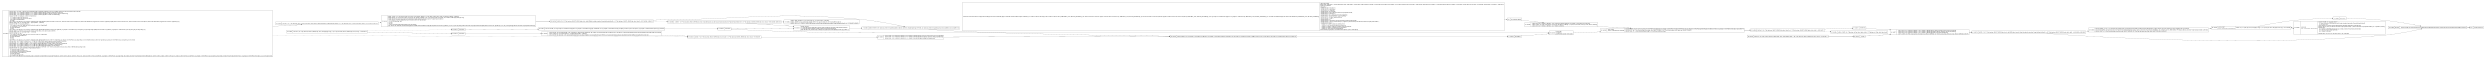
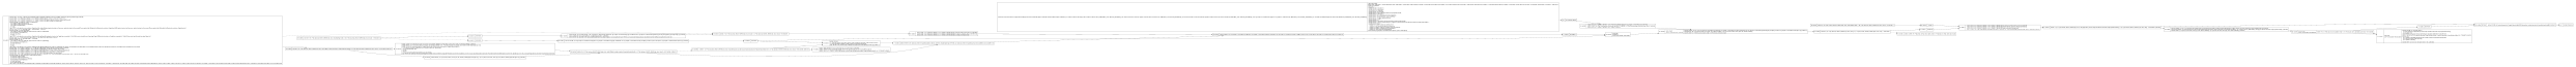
  digraph {
    fontname=Roboto
    rankdir=LR
    node [fontname=Roboto shape=record]
    edge [fontname=Roboto]
    n1 [label="{37\:\ ?|MTH_ENTER_BLOCK\l}"]
    n2 [label="{39\:\ 0x0000|0x0000: MOVE  (r6 I:??[OBJECT, ARRAY]) = (r20 I:??[OBJECT, ARRAY] A[D('parser' org.xmlpull.v1.XmlPullParser)])  (LINE:576)\l0x0002: CONST  (r0 I:??[int, float, boolean, short, byte, char, OBJECT, ARRAY]) = (0 ??[int, float, boolean, short, byte, char, OBJECT, ARRAY]) \l0x0003: MOVE  (r7 I:??[OBJECT, ARRAY]) = (r0 I:??[OBJECT, ARRAY]) \l}"]
    n3 [label="{40\:\ 0x0004|LOOP_START\lLOOP:0: B:40:0x0004\-\>B:70:0x0004\l|0x0004: INVOKE  (r0 I:int) = (r20 I:org.xmlpull.v1.XmlPullParser A[D('parser' org.xmlpull.v1.XmlPullParser)]) type: INTERFACE call: org.xmlpull.v1.XmlPullParser.getEventType():int A[MD:():int throws org.xmlpull.v1.XmlPullParserException (c)] (LINE:579)\l0x0008: MOVE  (r8 I:??[int, float, boolean, short, byte, char, OBJECT, ARRAY]) = (r0 I:??[int, float, boolean, short, byte, char, OBJECT, ARRAY]) \l0x0009: CONST  (r1 I:??[int, float, short, byte, char]) = (3 ??[int, float, short, byte, char]) \l}"]
    n4 [label="{41\:\ 0x000a|0x000a: IF  (r0 I:??[int, boolean, OBJECT, ARRAY, byte, short, char]) == (r1 I:??[int, boolean, OBJECT, ARRAY, byte, short, char])  \-\> B:67:0x0071 \l}"]
    n5 [label="{42\:\ 0x000c|0x000c: CONST  (r9 I:??[boolean, int, float, short, byte, char]) = (1 ??[boolean, int, float, short, byte, char]) \l}"]
    n6 [label="{67\:\ 0x0071|SYNTHETIC\l}"]
    n7 [label="{60\:\ 0x0071|0x0071: MOVE  (r11 I:??[OBJECT, ARRAY]) = (r18 I:??[OBJECT, ARRAY] A[D('res' android.content.res.Resources)])  (LINE:579)\l0x0073: MOVE  (r12 I:??[OBJECT, ARRAY]) = (r19 I:??[OBJECT, ARRAY] A[D('theme' android.content.res.Resources$Theme)]) \l0x0075: MOVE  (r13 I:??[OBJECT, ARRAY]) = (r21 I:??[OBJECT, ARRAY] A[D('attrs' android.util.AttributeSet)]) \l0x0077: CONST  (r0 I:??[int, float, boolean, short, byte, char, OBJECT, ARRAY]) = (0 ??[int, float, boolean, short, byte, char, OBJECT, ARRAY])  (LINE:619)\l}"]
    n8 [label="{43\:\ 0x000d|0x000d: IF  (r8 I:??[int, boolean, OBJECT, ARRAY, byte, short, char] A[D('type' int)]) == (r9 I:??[int, boolean, OBJECT, ARRAY, byte, short, char])  \-\> B:68:0x0071 \l}"]
    n9 [label="{68\:\ 0x0071|VALUES\l}"]
    n10 [label="{45\:\ 0x0010|0x0010: IF  (r8 I:??[int, boolean, OBJECT, ARRAY, byte, short, char] A[D('type' int)]) == (r0 I:??[int, boolean, OBJECT, ARRAY, byte, short, char])  \-\> B:66:0x0016 \l}"]
    n11 [label="{66\:\ 0x0016|SYNTHETIC\l}"]
    n12 [label="{69\:\ 0x0012|SYNTHETIC\l}"]
    n13 [label="{47\:\ 0x0016|0x0016: INVOKE  (r10 I:java.lang.String) = (r20 I:org.xmlpull.v1.XmlPullParser A[D('parser' org.xmlpull.v1.XmlPullParser)]) type: INTERFACE call: org.xmlpull.v1.XmlPullParser.getName():java.lang.String A[MD:():java.lang.String (c)] (LINE:587)\l0x001a: CONST_STR  (r2 I:java.lang.String) =  \"propertyValuesHolder\"  (LINE:589)\l0x001c: INVOKE  (r2 I:boolean) = (r10 I:java.lang.String A[D('name' java.lang.String)]), (r2 I:java.lang.Object) type: VIRTUAL call: java.lang.String.equals(java.lang.Object):boolean A[MD:(java.lang.Object):boolean (c)]\l}"]
    n14 [label="{46\:\ 0x0012|0x0012: INVOKE  (r20 I:org.xmlpull.v1.XmlPullParser A[D('parser' org.xmlpull.v1.XmlPullParser)]) type: INTERFACE call: org.xmlpull.v1.XmlPullParser.next():int A[MD:():int throws java.io.IOException, org.xmlpull.v1.XmlPullParserException (c)] (LINE:583)\l}"]
    n15 [label="{48\:\ 0x0020|0x0020: IF  (r2 I:??[int, boolean, OBJECT, ARRAY, byte, short, char]) == (0 ??[int, boolean, OBJECT, ARRAY, byte, short, char])  \-\> B:58:0x0067 \l}"]
    n16 [label="{58\:\ 0x0067|0x0067: MOVE  (r11 I:??[OBJECT, ARRAY]) = (r18 I:??[OBJECT, ARRAY] A[D('res' android.content.res.Resources)])  (LINE:589)\l0x0069: MOVE  (r12 I:??[OBJECT, ARRAY]) = (r19 I:??[OBJECT, ARRAY] A[D('theme' android.content.res.Resources$Theme)]) \l0x006b: MOVE  (r13 I:??[OBJECT, ARRAY]) = (r21 I:??[OBJECT, ARRAY] A[D('attrs' android.util.AttributeSet)]) \l}"]
    n17 [label="{49\:\ 0x0022|0x0022: SGET  (r2 I:int[]) =  androidx.vectordrawable.graphics.drawable.AndroidResources.STYLEABLE_PROPERTY_VALUES_HOLDER int[]  (LINE:590)\l0x0024: MOVE  (r11 I:??[OBJECT, ARRAY]) = (r18 I:??[OBJECT, ARRAY] A[D('res' android.content.res.Resources)]) \l0x0026: MOVE  (r12 I:??[OBJECT, ARRAY]) = (r19 I:??[OBJECT, ARRAY] A[D('theme' android.content.res.Resources$Theme)]) \l0x0028: MOVE  (r13 I:??[OBJECT, ARRAY]) = (r21 I:??[OBJECT, ARRAY] A[D('attrs' android.util.AttributeSet)]) \l0x002a: INVOKE  (r14 I:android.content.res.TypedArray) = \l  (r11 I:android.content.res.Resources)\l  (r12 I:android.content.res.Resources$Theme)\l  (r13 I:android.util.AttributeSet)\l  (r2 I:int[])\l type: STATIC call: androidx.core.content.res.TypedArrayUtils.obtainAttributes(android.content.res.Resources, android.content.res.Resources$Theme, android.util.AttributeSet, int[]):android.content.res.TypedArray A[MD:(android.content.res.Resources, android.content.res.Resources$Theme, android.util.AttributeSet, int[]):android.content.res.TypedArray (m)]\l0x002e: CONST_STR  (r2 I:java.lang.String) =  \"propertyName\"  (LINE:593)\l0x0030: INVOKE  (r15 I:java.lang.String) = \l  (r14 I:android.content.res.TypedArray A[D('a' android.content.res.TypedArray)])\l  (r6 I:org.xmlpull.v1.XmlPullParser)\l  (r2 I:java.lang.String)\l  (r1 I:int)\l type: STATIC call: androidx.core.content.res.TypedArrayUtils.getNamedString(android.content.res.TypedArray, org.xmlpull.v1.XmlPullParser, java.lang.String, int):java.lang.String A[MD:(android.content.res.TypedArray, org.xmlpull.v1.XmlPullParser, java.lang.String, int):java.lang.String (m)]\l0x0034: CONST  (r1 I:??[int, float, short, byte, char]) = (4 ??[int, float, short, byte, char])  (LINE:595)\l0x0035: CONST_STR  (r2 I:java.lang.String) =  \"valueType\" \l0x0037: INVOKE  (r5 I:int) = \l  (r14 I:android.content.res.TypedArray A[D('a' android.content.res.TypedArray)])\l  (r6 I:org.xmlpull.v1.XmlPullParser)\l  (r2 I:java.lang.String)\l  (r0 I:int)\l  (r1 I:int)\l type: STATIC call: androidx.core.content.res.TypedArrayUtils.getNamedInt(android.content.res.TypedArray, org.xmlpull.v1.XmlPullParser, java.lang.String, int, int):int A[MD:(android.content.res.TypedArray, org.xmlpull.v1.XmlPullParser, java.lang.String, int, int):int (m)]\l0x003b: MOVE  (r0 I:??[OBJECT, ARRAY]) = (r17 I:??[OBJECT, ARRAY] A[D('context' android.content.Context)])  (LINE:599)\l0x003d: MOVE  (r1 I:??[OBJECT, ARRAY]) = (r18 I:??[OBJECT, ARRAY] A[D('res' android.content.res.Resources)]) \l0x003f: MOVE  (r2 I:??[OBJECT, ARRAY]) = (r19 I:??[OBJECT, ARRAY] A[D('theme' android.content.res.Resources$Theme)]) \l0x0041: MOVE  (r3 I:??[OBJECT, ARRAY]) = (r20 I:??[OBJECT, ARRAY] A[D('parser' org.xmlpull.v1.XmlPullParser)]) \l0x0043: MOVE  (r4 I:??[OBJECT, ARRAY]) = (r15 I:??[OBJECT, ARRAY] A[D('propertyName' java.lang.String)]) \l0x0044: MOVE  (r16 I:??[int, float, boolean, short, byte, char, OBJECT, ARRAY]) = (r5 I:??[int, float, boolean, short, byte, char, OBJECT, ARRAY] A[D('valueType' int)]) \l0x0046: INVOKE  (r0 I:android.animation.PropertyValuesHolder) = \l  (r0 I:android.content.Context)\l  (r1 I:android.content.res.Resources)\l  (r2 I:android.content.res.Resources$Theme)\l  (r3 I:org.xmlpull.v1.XmlPullParser)\l  (r4 I:java.lang.String)\l  (r5 I:int A[D('valueType' int)])\l type: STATIC call: androidx.vectordrawable.graphics.drawable.AnimatorInflaterCompat.loadPvh(android.content.Context, android.content.res.Resources, android.content.res.Resources$Theme, org.xmlpull.v1.XmlPullParser, java.lang.String, int):android.animation.PropertyValuesHolder A[MD:(android.content.Context, android.content.res.Resources, android.content.res.Resources$Theme, org.xmlpull.v1.XmlPullParser, java.lang.String, int):android.animation.PropertyValuesHolder throws org.xmlpull.v1.XmlPullParserException, java.io.IOException (m)]\l}"]
    n18 [label="{50\:\ 0x004a|0x004a: IF  (r0 I:??[int, boolean, OBJECT, ARRAY, byte, short, char] A[D('pvh' android.animation.PropertyValuesHolder)]) != (0 ??[int, boolean, OBJECT, ARRAY, byte, short, char])  \-\> B:52:0x0054  (LINE:601)\l}"]
    n19 [label="{59\:\ 0x006d|0x006d: INVOKE  (r20 I:org.xmlpull.v1.XmlPullParser A[D('parser' org.xmlpull.v1.XmlPullParser)]) type: INTERFACE call: org.xmlpull.v1.XmlPullParser.next():int A[MD:():int throws java.io.IOException, org.xmlpull.v1.XmlPullParserException (c)] (LINE:616)\l}"]
    n20 [label="{51\:\ 0x004c|0x004c: CONST  (r1 I:??[int, float, boolean, short, byte, char, OBJECT, ARRAY]) = (0 ??[int, float, boolean, short, byte, char, OBJECT, ARRAY])  (LINE:602)\l0x004d: MOVE  (r2 I:??[int, float, boolean, short, byte, char, OBJECT, ARRAY]) = (r16 I:??[int, float, boolean, short, byte, char, OBJECT, ARRAY] A[D('valueType' int)]) \l0x004f: INVOKE  (r0 I:android.animation.PropertyValuesHolder A[D('pvh' android.animation.PropertyValuesHolder)]) = \l  (r14 I:android.content.res.TypedArray A[D('a' android.content.res.TypedArray)])\l  (r2 I:int A[D('valueType' int)])\l  (r1 I:int)\l  (r9 I:int)\l  (r15 I:java.lang.String A[D('propertyName' java.lang.String)])\l type: STATIC call: androidx.vectordrawable.graphics.drawable.AnimatorInflaterCompat.getPVH(android.content.res.TypedArray, int, int, int, java.lang.String):android.animation.PropertyValuesHolder A[MD:(android.content.res.TypedArray, int, int, int, java.lang.String):android.animation.PropertyValuesHolder (m)]\l}"]
+   n21 [label="{52\:\ 0x0054|0x0054: MOVE  (r2 I:??[int, float, boolean, short, byte, char, OBJECT, ARRAY] A[D('valueType' int)]) = (r16 I:??[int, float, boolean, short, byte, char, OBJECT, ARRAY] A[D('valueType' int)])  (LINE:601)\l}"]
    n22 [label="{53\:\ 0x0056|0x0056: IF  (r0 I:??[int, boolean, OBJECT, ARRAY, byte, short, char] A[D('pvh' android.animation.PropertyValuesHolder)]) == (0 ??[int, boolean, OBJECT, ARRAY, byte, short, char])  \-\> B:57:0x0063  (LINE:607)\l}"]
    n23 [label="{54\:\ 0x0058|0x0058: IF  (r7 I:??[int, boolean, OBJECT, ARRAY, byte, short, char] A[D('values' java.util.ArrayList\<android.animation.PropertyValuesHolder\>)]) != (0 ??[int, boolean, OBJECT, ARRAY, byte, short, char])  \-\> B:56:0x0060  (LINE:608)\l}"]
    n24 [label="{57\:\ 0x0063|0x0063: INVOKE  (r14 I:android.content.res.TypedArray A[D('a' android.content.res.TypedArray)]) type: VIRTUAL call: android.content.res.TypedArray.recycle():void A[MD:():void (c)] (LINE:613)\l}"]
    n25 [label="{55\:\ 0x005a|0x005a: NEW_INSTANCE  (r1 I:java.util.ArrayList) =  java.util.ArrayList  (LINE:609)\l0x005c: INVOKE  (r1 I:java.util.ArrayList) type: DIRECT call: java.util.ArrayList.\<init\>():void A[MD:():void (c)]\l0x005f: MOVE  (r7 I:??[OBJECT, ARRAY] A[D('values' java.util.ArrayList\<android.animation.PropertyValuesHolder\>)]) = (r1 I:??[OBJECT, ARRAY]) \l}"]
    n26 [label="{56\:\ 0x0060|0x0060: INVOKE  \l  (r7 I:java.util.ArrayList A[D('values' java.util.ArrayList\<android.animation.PropertyValuesHolder\>)])\l  (r0 I:java.lang.Object A[D('pvh' android.animation.PropertyValuesHolder)])\l type: VIRTUAL call: java.util.ArrayList.add(java.lang.Object):boolean A[MD:(E):boolean (c)] (LINE:611)\l}"]
    n27 [label="{71\:\ 0x0004|ARGUMENT\l}"]
    n28 [label="{70\:\ 0x0004|LOOP_END\lSYNTHETIC\lLOOP:0: B:40:0x0004\-\>B:70:0x0004\l}"]
    n29 [label="{72\:\ 0x0004|SYNTHETIC\l}"]
    n30 [label="{61\:\ 0x0078|0x0078: IF  (r7 I:??[int, boolean, OBJECT, ARRAY, byte, short, char] A[D('values' java.util.ArrayList\<android.animation.PropertyValuesHolder\>)]) == (0 ??[int, boolean, OBJECT, ARRAY, byte, short, char])  \-\> B:65:0x008e  (LINE:620)\l}"]
    n31 [label="{62\:\ 0x007a|0x007a: INVOKE  (r1 I:int) = (r7 I:java.util.ArrayList A[D('values' java.util.ArrayList\<android.animation.PropertyValuesHolder\>)]) type: VIRTUAL call: java.util.ArrayList.size():int A[MD:():int (c)] (LINE:621)\l0x007e: NEW_ARRAY  (r0 I:android.animation.PropertyValuesHolder[] A[D('valuesArray' android.animation.PropertyValuesHolder[])]) = (r1 I:int A[D('count' int), IMMUTABLE_TYPE]) type: android.animation.PropertyValuesHolder[]  (LINE:622)\l0x0080: CONST  (r2 I:??[int, float, boolean, short, byte, char, OBJECT, ARRAY]) = (0 ??[int, float, boolean, short, byte, char, OBJECT, ARRAY])  (LINE:623)\l}"]
    n32 [label="{65\:\ 0x008e|RETURN\l|0x008e: RETURN  (r0 I:android.animation.PropertyValuesHolder[] A[D('valuesArray' android.animation.PropertyValuesHolder[])])  (LINE:627)\l}"]
    n33 [label="{63\:\ 0x0081|LOOP_START\lLOOP:1: B:63:0x0081\-\>B:64:0x0083\l|0x0081: IF  (r2 I:??[int, byte, short, char] A[D('i' int)]) \>= (r1 I:??[int, byte, short, char] A[D('count' int)])  \-\> B:73:0x008e \l}"]
    n34 [label="{38\:\ ?|MTH_EXIT_BLOCK\l}"]
    n35 [label="{64\:\ 0x0083|LOOP_END\lLOOP:1: B:63:0x0081\-\>B:64:0x0083\l|0x0083: INVOKE  (r3 I:java.lang.Object) = \l  (r7 I:java.util.ArrayList A[D('values' java.util.ArrayList\<android.animation.PropertyValuesHolder\>)])\l  (r2 I:int A[D('i' int)])\l type: VIRTUAL call: java.util.ArrayList.get(int):java.lang.Object A[MD:(int):E (c)] (LINE:624)\l0x0087: CHECK_CAST (r3 I:android.animation.PropertyValuesHolder) = (android.animation.PropertyValuesHolder) (r3 I:??[OBJECT, ARRAY]) \l0x0089: APUT  \l  (r0 I:??[OBJECT, ARRAY][] A[D('valuesArray' android.animation.PropertyValuesHolder[])])\l  (r2 I:??[int, short, byte, char] A[D('i' int)])\l  (r3 I:??[OBJECT, ARRAY])\l \l0x008b: ARITH  (r2 I:int) = (r2 I:int A[D('i' int)]) + (1 int)  (LINE:623)\l}"]
    n36 [label="{73\:\ 0x008e|SYNTHETIC\l}"]
    n37 [label="{private static android.animation.PropertyValuesHolder[] androidx.vectordrawable.graphics.drawable.AnimatorInflaterCompat.loadValues((r17 I:android.content.Context A[D('context' android.content.Context), IMMUTABLE_TYPE, METHOD_ARGUMENT]), (r18 I:android.content.res.Resources A[D('res' android.content.res.Resources), IMMUTABLE_TYPE, METHOD_ARGUMENT]), (r19 I:android.content.res.Resources$Theme A[D('theme' android.content.res.Resources$Theme), IMMUTABLE_TYPE, METHOD_ARGUMENT]), (r20 I:org.xmlpull.v1.XmlPullParser A[D('parser' org.xmlpull.v1.XmlPullParser), IMMUTABLE_TYPE, METHOD_ARGUMENT]), (r21 I:android.util.AttributeSet A[D('attrs' android.util.AttributeSet), IMMUTABLE_TYPE, METHOD_ARGUMENT]))  | USE_LINES_HINTS\lBACK_EDGE: B:46:0x0012 \-\> B:40:0x0004, BACK_EDGE: B:59:0x006d \-\> B:40:0x0004, CROSS_EDGE: B:54:0x0058 \-\> B:56:0x0060, CROSS_EDGE: B:53:0x0056 \-\> B:57:0x0063, CROSS_EDGE: B:52:0x0054 \-\> B:53:0x0056, CROSS_EDGE: B:58:0x0067 \-\> B:59:0x006d, BACK_EDGE: B:64:0x0083 \-\> B:63:0x0081, CROSS_EDGE: B:61:0x0078 \-\> B:65:0x008e, CROSS_EDGE: B:41:0x000a \-\> B:60:0x0071\lINLINE_NOT_NEEDED\lDebug Info:\l  0x003b\-0x0046: r5 'valueType' I\l  0x0046\-0x004f: r16 'valueType' I\l  0x004f\-0x0054: r2 'valueType' I\l  0x0054\-0x0056: r16 'valueType' I\l  0x004a\-0x0067: r0 'pvh' Landroid\/animation\/PropertyValuesHolder;\l  0x0056\-0x0067: r2 'valueType' I\l  0x002e\-0x0067: r14 'a' Landroid\/content\/res\/TypedArray;\l  0x0034\-0x0067: r15 'propertyName' Ljava\/lang\/String;\l  0x001a\-0x0070: r10 'name' Ljava\/lang\/String;\l  0x007e\-0x008e: r1 'count' I\l  0x0081\-0x008e: r2 'i' I\l  0x0078\-0x008e: r0 'valuesArray' [Landroid\/animation\/PropertyValuesHolder;\l  0x0004\-0x008e: r7 'values' Ljava\/util\/ArrayList;, signature: Ljava\/util\/ArrayList\<Landroid\/animation\/PropertyValuesHolder;\>;\l  0x0009\-0x008e: r8 'type' I\l  \-1 \-0x008e: r17 'context' Landroid\/content\/Context;\l  \-1 \-0x008e: r18 'res' Landroid\/content\/res\/Resources;\l  \-1 \-0x008e: r19 'theme' Landroid\/content\/res\/Resources$Theme;\l  \-1 \-0x008e: r20 'parser' Lorg\/xmlpull\/v1\/XmlPullParser;\l  \-1 \-0x008e: r21 'attrs' Landroid\/util\/AttributeSet;\lEXCEPTIONS:[Lorg\/xmlpull\/v1\/XmlPullParserException;, Ljava\/io\/IOException;]\l}"]
    n1 -> n2
    n2 -> n3
    n3 -> n4
    n4 -> n5 [style=dashed]
    n4 -> n6
    n6 -> n7
    n7 -> n30
    n8 -> n9
    n9 -> n7
    n10 -> n11
    n10 -> n12 [style=dashed]
    n11 -> n13
    n12 -> n14
    n13 -> n15
    n14 -> n29
    n15 -> n16
    n16 -> n19
    n17 -> n15 [style=dashed]
    n17 -> n18
    n18 -> n20 [style=dashed]
+   n18 -> n21
    n19 -> n27
    n20 -> n22
+   n21 -> n22
    n22 -> n23 [style=dashed]
    n22 -> n24
    n23 -> n25 [style=dashed]
    n23 -> n26
    n24 -> n19
    n26 -> n24
    n27 -> n28
    n28 -> n3
    n29 -> n26
    n29 -> n28
    n30 -> n31 [style=dashed]
    n30 -> n32
    n31 -> n33
    n32 -> n34
    n33 -> n35 [style=dashed]
    n33 -> n36
    n35 -> n33
    n36 -> n32
    n37 -> n1
  }
